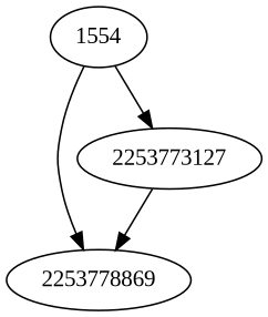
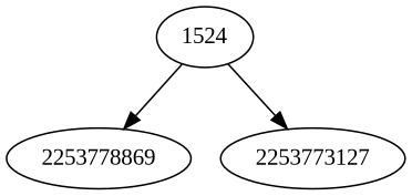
  strict digraph {
    fontname="Liberation Serif"
    node [fontname="Liberation Serif"]
    edge [fontname="Liberation Serif"]
-   1524 [label=1554]
+   1524
    2253778869
    2253773127
    1524 -> 2253778869
    1524 -> 2253773127
-   2253773127 -> 2253778869
  }
